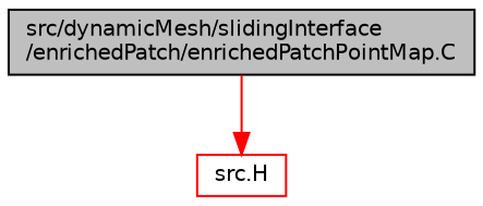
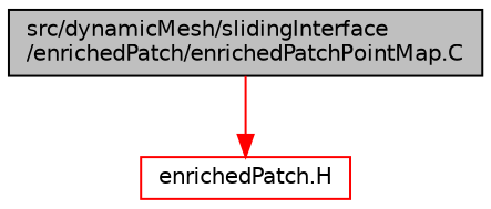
  digraph {
    node [fontname=Helvetica fontsize=10 shape=record]
    n1 [color=black fillcolor=grey75 fontcolor=black height=0.2 label="src/dynamicMesh/slidingInterface\l/enrichedPatch/enrichedPatchPointMap.C" style=filled width=0.4]
-   n2 [color=red height=0.2 label="src.H" width=0.4]
+   n2 [color=red height=0.2 label="enrichedPatch.H" width=0.4]
    n1 -> n2 [color=red fontname=Helvetica fontsize=10 labelfontname=Helvetica labelfontsize=10 style=solid]
  }
